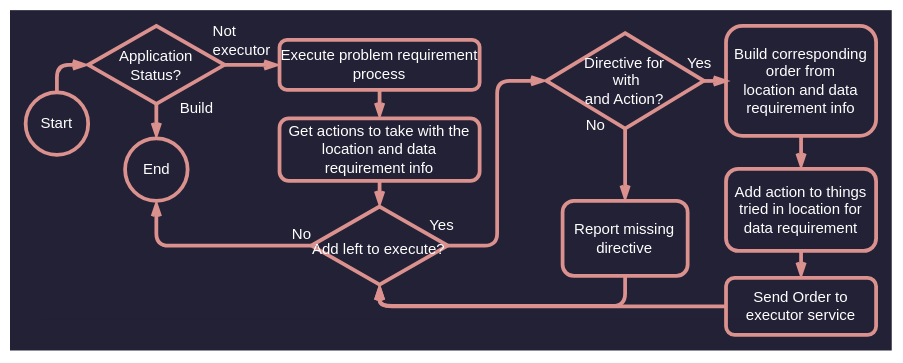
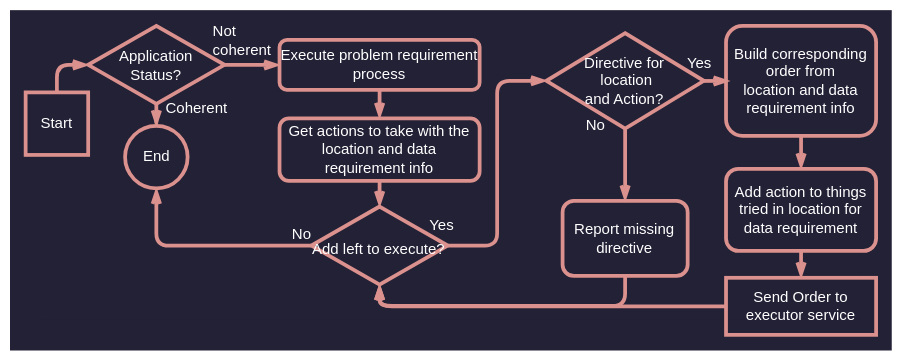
  <mxCell id="0" />
  <mxCell id="1" parent="0" />
  <mxCell id="2" value="" style="group;fillColor=#232136;strokeColor=#232136;strokeWidth=25;" vertex="1" connectable="0" parent="1"><mxGeometry x="20" y="20" width="680" height="247.12" as="geometry" /></mxCell>
- <mxCell id="3" value="Start" style="ellipse;whiteSpace=wrap;html=1;aspect=fixed;strokeColor=#DB918D;fontColor=#FFFFFF;fillColor=none;strokeWidth=3;fontSize=12;" parent="2" vertex="1"><mxGeometry y="53.25" width="50" height="50" as="geometry" /></mxCell>
- <mxCell id="4" value="End" style="ellipse;whiteSpace=wrap;html=1;aspect=fixed;strokeColor=#DB918D;fontColor=#FFFFFF;fillColor=none;strokeWidth=3;fontSize=12;" parent="2" vertex="1"><mxGeometry x="79.51" y="90" width="50" height="50" as="geometry" /></mxCell>
+ <mxCell id="3" value="Start" style="whiteSpace=wrap;html=1;aspect=fixed;strokeColor=#DB918D;fontColor=#FFFFFF;fillColor=none;strokeWidth=3;fontSize=12;rounded=0;" parent="2" vertex="1"><mxGeometry y="53.25" width="50" height="50" as="geometry" /></mxCell>
+ <mxCell id="4" value="End" style="ellipse;whiteSpace=wrap;html=1;aspect=fixed;strokeColor=#DB918D;fontColor=#FFFFFF;fillColor=none;strokeWidth=3;fontSize=12;" parent="2" vertex="1"><mxGeometry x="79.51" y="80" width="50" height="50" as="geometry" /></mxCell>
  <mxCell id="5" value="Execute problem requirement process" style="rounded=1;whiteSpace=wrap;html=1;strokeColor=#DB918D;fontColor=#FFFFFF;fillColor=none;strokeWidth=3;fontSize=12;" parent="2" vertex="1"><mxGeometry x="203" y="11.25" width="160" height="40" as="geometry" /></mxCell>
  <mxCell id="6" value="Application &lt;br style=&quot;font-size: 12px;&quot;&gt;Status?" style="rhombus;whiteSpace=wrap;html=1;rounded=0;strokeColor=#DB918D;strokeWidth=3;align=center;verticalAlign=middle;fontFamily=Helvetica;fontSize=12;fontColor=#FFFFFF;fillColor=none;spacingTop=2;" parent="2" vertex="1"><mxGeometry x="50.0" width="109.03" height="62.5" as="geometry" /></mxCell>
  <mxCell id="7" style="edgeStyle=orthogonalEdgeStyle;shape=connector;curved=0;rounded=1;orthogonalLoop=1;jettySize=auto;html=1;labelBackgroundColor=default;strokeColor=#DB918D;strokeWidth=3;align=center;verticalAlign=middle;fontFamily=Helvetica;fontSize=12;fontColor=#FFFFFF;endArrow=openThin;endFill=0;fillColor=#FAE5C7;entryX=0;entryY=0.5;entryDx=0;entryDy=0;" parent="2" source="3" target="6" edge="1"><mxGeometry relative="1" as="geometry" /></mxCell>
  <mxCell id="8" style="edgeStyle=orthogonalEdgeStyle;shape=connector;curved=0;rounded=1;orthogonalLoop=1;jettySize=auto;html=1;labelBackgroundColor=default;strokeColor=#DB918D;strokeWidth=3;align=center;verticalAlign=middle;fontFamily=Helvetica;fontSize=12;fontColor=#FFFFFF;endArrow=openThin;endFill=0;fillColor=#FAE5C7;" parent="2" source="6" target="4" edge="1"><mxGeometry relative="1" as="geometry" /></mxCell>
  <mxCell id="9" style="edgeStyle=orthogonalEdgeStyle;shape=connector;curved=0;rounded=1;orthogonalLoop=1;jettySize=auto;html=1;labelBackgroundColor=default;strokeColor=#DB918D;strokeWidth=3;align=center;verticalAlign=middle;fontFamily=Helvetica;fontSize=12;fontColor=#FFFFFF;endArrow=openThin;endFill=0;fillColor=#FAE5C7;" parent="2" source="6" target="5" edge="1"><mxGeometry relative="1" as="geometry" /></mxCell>
- <mxCell id="10" value="Build" style="text;html=1;strokeColor=none;fillColor=none;align=center;verticalAlign=middle;whiteSpace=wrap;rounded=0;fontSize=12;fontFamily=Helvetica;fontColor=#FFFFFF;" parent="2" vertex="1"><mxGeometry x="118.75" y="56" width="36.25" height="20" as="geometry" /></mxCell>
- <mxCell id="11" value="Not &lt;br style=&quot;font-size: 12px;&quot;&gt;executor" style="text;html=1;strokeColor=none;fillColor=none;align=left;verticalAlign=middle;whiteSpace=wrap;rounded=0;fontSize=12;fontFamily=Helvetica;fontColor=#FFFFFF;" parent="2" vertex="1"><mxGeometry x="148.28" y="2" width="73.91" height="20" as="geometry" /></mxCell>
+ <mxCell id="10" value="Coherent" style="text;html=1;strokeColor=none;fillColor=none;align=center;verticalAlign=middle;whiteSpace=wrap;rounded=0;fontSize=12;fontFamily=Helvetica;fontColor=#FFFFFF;" parent="2" vertex="1"><mxGeometry x="118.75" y="56" width="36.25" height="20" as="geometry" /></mxCell>
+ <mxCell id="11" value="Not &lt;br style=&quot;font-size: 12px;&quot;&gt;coherent" style="text;html=1;strokeColor=none;fillColor=none;align=left;verticalAlign=middle;whiteSpace=wrap;rounded=0;fontSize=12;fontFamily=Helvetica;fontColor=#FFFFFF;" parent="2" vertex="1"><mxGeometry x="148.28" y="2" width="73.91" height="20" as="geometry" /></mxCell>
  <mxCell id="12" value="Get actions to take with the location and data requirement info" style="rounded=1;whiteSpace=wrap;html=1;strokeColor=#DB918D;fontColor=#FFFFFF;fillColor=none;strokeWidth=3;fontSize=12;" parent="2" vertex="1"><mxGeometry x="203" y="74" width="160" height="50" as="geometry" /></mxCell>
  <mxCell id="13" style="edgeStyle=orthogonalEdgeStyle;shape=connector;curved=0;rounded=1;orthogonalLoop=1;jettySize=auto;html=1;exitX=0.5;exitY=1;exitDx=0;exitDy=0;labelBackgroundColor=default;strokeColor=#DB918D;strokeWidth=3;align=center;verticalAlign=middle;fontFamily=Helvetica;fontSize=12;fontColor=#FFFFFF;endArrow=openThin;endFill=0;fillColor=#FAE5C7;" parent="2" source="5" target="12" edge="1"><mxGeometry relative="1" as="geometry" /></mxCell>
  <mxCell id="14" style="edgeStyle=orthogonalEdgeStyle;shape=connector;curved=0;rounded=1;orthogonalLoop=1;jettySize=auto;html=1;exitX=0;exitY=0.5;exitDx=0;exitDy=0;entryX=0.5;entryY=1;entryDx=0;entryDy=0;labelBackgroundColor=default;strokeColor=#DB918D;strokeWidth=3;align=center;verticalAlign=middle;fontFamily=Helvetica;fontSize=12;fontColor=#FFFFFF;endArrow=openThin;endFill=0;fillColor=#FAE5C7;" parent="2" source="15" target="4" edge="1"><mxGeometry relative="1" as="geometry" /></mxCell>
  <mxCell id="15" value="Add left to execute?" style="rhombus;whiteSpace=wrap;html=1;rounded=0;strokeColor=#DB918D;strokeWidth=3;align=center;verticalAlign=middle;fontFamily=Helvetica;fontSize=12;fontColor=#FFFFFF;fillColor=none;spacingTop=7;" parent="2" vertex="1"><mxGeometry x="228.49" y="144.5" width="109.03" height="62.5" as="geometry" /></mxCell>
  <mxCell id="16" style="edgeStyle=orthogonalEdgeStyle;shape=connector;curved=0;rounded=1;orthogonalLoop=1;jettySize=auto;html=1;labelBackgroundColor=default;strokeColor=#DB918D;strokeWidth=3;align=center;verticalAlign=middle;fontFamily=Helvetica;fontSize=12;fontColor=#FFFFFF;endArrow=openThin;endFill=0;fillColor=#FAE5C7;" parent="2" source="12" target="15" edge="1"><mxGeometry relative="1" as="geometry" /></mxCell>
  <mxCell id="17" value="No" style="text;html=1;strokeColor=none;fillColor=none;align=center;verticalAlign=middle;whiteSpace=wrap;rounded=0;fontSize=12;fontFamily=Helvetica;fontColor=#FFFFFF;" parent="2" vertex="1"><mxGeometry x="208.99" y="157.5" width="23.5" height="18.5" as="geometry" /></mxCell>
  <mxCell id="18" value="Yes" style="text;html=1;strokeColor=none;fillColor=none;align=center;verticalAlign=middle;whiteSpace=wrap;rounded=0;fontSize=12;fontFamily=Helvetica;fontColor=#FFFFFF;" parent="2" vertex="1"><mxGeometry x="315.0" y="150" width="36.25" height="20" as="geometry" /></mxCell>
  <mxCell id="19" value="Build corresponding order from &lt;br&gt;location and data&lt;br&gt;requirement info" style="rounded=1;whiteSpace=wrap;html=1;strokeColor=#DB918D;fontColor=#FFFFFF;fillColor=none;strokeWidth=3;fontSize=12;" parent="2" vertex="1"><mxGeometry x="560" width="120" height="88" as="geometry" /></mxCell>
  <mxCell id="20" style="edgeStyle=orthogonalEdgeStyle;shape=connector;curved=0;rounded=1;orthogonalLoop=1;jettySize=auto;html=1;entryX=0.5;entryY=1;entryDx=0;entryDy=0;labelBackgroundColor=default;strokeColor=#DB918D;strokeWidth=3;align=center;verticalAlign=middle;fontFamily=Helvetica;fontSize=12;fontColor=#FFFFFF;endArrow=openThin;endFill=0;fillColor=#FAE5C7;exitX=0.5;exitY=1;exitDx=0;exitDy=0;" parent="2" source="25" target="15" edge="1"><mxGeometry relative="1" as="geometry"><Array as="points"><mxPoint x="479" y="224" /><mxPoint x="283" y="224" /></Array></mxGeometry></mxCell>
  <mxCell id="21" style="edgeStyle=orthogonalEdgeStyle;shape=connector;curved=0;rounded=1;orthogonalLoop=1;jettySize=auto;html=1;labelBackgroundColor=default;strokeColor=#DB918D;strokeWidth=3;align=center;verticalAlign=middle;fontFamily=Helvetica;fontSize=12;fontColor=#FFFFFF;endArrow=openThin;endFill=0;fillColor=#FAE5C7;" parent="2" source="22" target="19" edge="1"><mxGeometry relative="1" as="geometry" /></mxCell>
- <mxCell id="22" value="Directive for&lt;br style=&quot;font-size: 12px;&quot;&gt;&amp;nbsp;with &lt;br style=&quot;font-size: 12px;&quot;&gt;and Action?" style="rhombus;whiteSpace=wrap;html=1;rounded=0;strokeColor=#DB918D;strokeWidth=3;align=center;verticalAlign=middle;fontFamily=Helvetica;fontSize=12;fontColor=#FFFFFF;fillColor=none;spacingTop=0;" parent="2" vertex="1"><mxGeometry x="416.34" y="5.87" width="125.95" height="76.25" as="geometry" /></mxCell>
+ <mxCell id="22" value="Directive for&lt;br style=&quot;font-size: 12px;&quot;&gt;&amp;nbsp;location &lt;br style=&quot;font-size: 12px;&quot;&gt;and Action?" style="rhombus;whiteSpace=wrap;html=1;rounded=0;strokeColor=#DB918D;strokeWidth=3;align=center;verticalAlign=middle;fontFamily=Helvetica;fontSize=12;fontColor=#FFFFFF;fillColor=none;spacingTop=0;" parent="2" vertex="1"><mxGeometry x="416.34" y="5.87" width="125.95" height="76.25" as="geometry" /></mxCell>
  <mxCell id="23" style="edgeStyle=orthogonalEdgeStyle;shape=connector;curved=0;rounded=1;orthogonalLoop=1;jettySize=auto;html=1;labelBackgroundColor=default;strokeColor=#DB918D;strokeWidth=3;align=center;verticalAlign=middle;fontFamily=Helvetica;fontSize=12;fontColor=#FFFFFF;endArrow=openThin;endFill=0;fillColor=#FAE5C7;entryX=0;entryY=0.5;entryDx=0;entryDy=0;exitX=1;exitY=0.5;exitDx=0;exitDy=0;" parent="2" source="15" target="22" edge="1"><mxGeometry relative="1" as="geometry"><Array as="points"><mxPoint x="377" y="176" /><mxPoint x="377" y="44" /></Array><mxPoint x="416.01" y="105" as="targetPoint" /></mxGeometry></mxCell>
  <mxCell id="24" value="" style="edgeStyle=orthogonalEdgeStyle;shape=connector;curved=0;rounded=1;orthogonalLoop=1;jettySize=auto;html=1;labelBackgroundColor=default;strokeColor=#DB918D;strokeWidth=3;align=center;verticalAlign=middle;fontFamily=Helvetica;fontSize=12;fontColor=#FFFFFF;endArrow=openThin;endFill=0;fillColor=#FAE5C7;exitX=0.5;exitY=1;exitDx=0;exitDy=0;" parent="2" source="22" target="25" edge="1"><mxGeometry relative="1" as="geometry"><mxPoint x="479" y="143" as="sourcePoint" /><mxPoint x="283" y="215" as="targetPoint" /></mxGeometry></mxCell>
  <mxCell id="25" value="Report missing directive" style="rounded=1;whiteSpace=wrap;html=1;strokeColor=#DB918D;fontColor=#FFFFFF;fillColor=none;strokeWidth=3;fontSize=12;" parent="2" vertex="1"><mxGeometry x="429.32" y="140" width="100" height="60" as="geometry" /></mxCell>
  <mxCell id="26" value="Add action to things tried in location for data requirement" style="rounded=1;whiteSpace=wrap;html=1;strokeColor=#DB918D;fontColor=#FFFFFF;fillColor=none;strokeWidth=3;fontSize=12;spacingLeft=3;spacingRight=3;" parent="2" vertex="1"><mxGeometry x="560" y="114.38" width="120" height="65.62" as="geometry" /></mxCell>
  <mxCell id="27" style="edgeStyle=orthogonalEdgeStyle;shape=connector;curved=0;rounded=1;orthogonalLoop=1;jettySize=auto;html=1;labelBackgroundColor=default;strokeColor=#DB918D;strokeWidth=3;align=center;verticalAlign=middle;fontFamily=Helvetica;fontSize=12;fontColor=#FFFFFF;endArrow=openThin;endFill=0;fillColor=#FAE5C7;" parent="2" source="19" target="26" edge="1"><mxGeometry relative="1" as="geometry" /></mxCell>
  <mxCell id="28" style="edgeStyle=orthogonalEdgeStyle;shape=connector;curved=0;rounded=1;orthogonalLoop=1;jettySize=auto;html=1;labelBackgroundColor=default;strokeColor=#DB918D;strokeWidth=3;align=center;verticalAlign=middle;fontFamily=Helvetica;fontSize=12;fontColor=#FFFFFF;endArrow=openThin;endFill=0;fillColor=#FAE5C7;" parent="2" source="29" target="15" edge="1"><mxGeometry relative="1" as="geometry"><Array as="points"><mxPoint x="283" y="224" /></Array></mxGeometry></mxCell>
- <mxCell id="29" value="Send Order to &lt;br style=&quot;font-size: 12px;&quot;&gt;executor service" style="rounded=1;whiteSpace=wrap;html=1;strokeColor=#DB918D;fontColor=#FFFFFF;fillColor=none;strokeWidth=3;fontSize=12;" parent="2" vertex="1"><mxGeometry x="560" y="201.5" width="120" height="45.62" as="geometry" /></mxCell>
+ <mxCell id="29" value="Send Order to &lt;br style=&quot;font-size: 12px;&quot;&gt;executor service" style="whiteSpace=wrap;html=1;strokeColor=#DB918D;fontColor=#FFFFFF;fillColor=none;strokeWidth=3;fontSize=12;rounded=0;" parent="2" vertex="1"><mxGeometry x="560" y="201.5" width="120" height="45.62" as="geometry" /></mxCell>
  <mxCell id="30" value="" style="edgeStyle=orthogonalEdgeStyle;shape=connector;curved=0;rounded=1;orthogonalLoop=1;jettySize=auto;html=1;labelBackgroundColor=default;strokeColor=#DB918D;strokeWidth=3;align=center;verticalAlign=middle;fontFamily=Helvetica;fontSize=12;fontColor=#FFFFFF;endArrow=openThin;endFill=0;fillColor=#FAE5C7;" parent="2" source="26" target="29" edge="1"><mxGeometry relative="1" as="geometry" /></mxCell>
  <mxCell id="31" value="Yes" style="text;html=1;strokeColor=none;fillColor=none;align=center;verticalAlign=middle;whiteSpace=wrap;rounded=0;fontSize=12;fontFamily=Helvetica;fontColor=#FFFFFF;" parent="2" vertex="1"><mxGeometry x="521" y="19.59" width="36.25" height="20" as="geometry" /></mxCell>
  <mxCell id="32" value="No" style="text;html=1;strokeColor=none;fillColor=none;align=center;verticalAlign=middle;whiteSpace=wrap;rounded=0;fontSize=12;fontFamily=Helvetica;fontColor=#FFFFFF;" parent="2" vertex="1"><mxGeometry x="444" y="71.0" width="23.5" height="18.5" as="geometry" /></mxCell>
